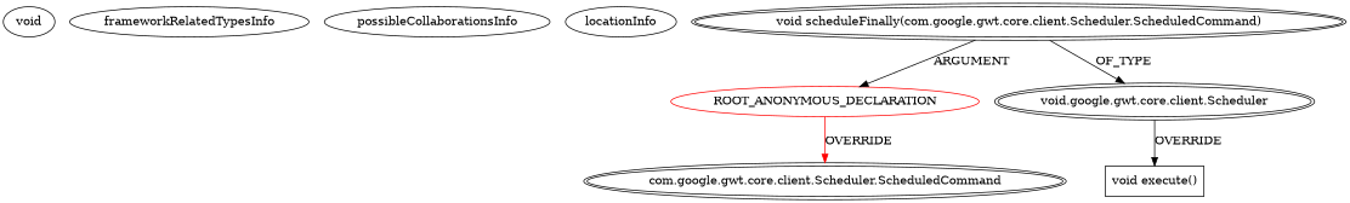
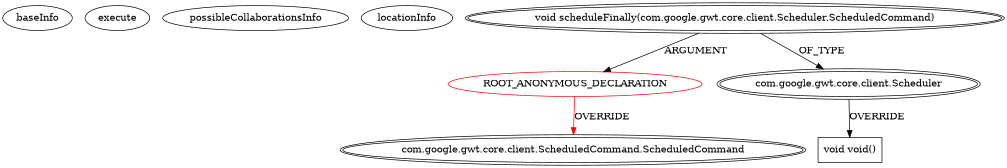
  digraph {
-   baseInfo [category=extension_graph graphId=1252 isAnonymous=true possibleRelation=false label=void]
-   frameworkRelatedTypesInfo [0="com.google.gwt.core.client.Scheduler.ScheduledCommand"]
+   baseInfo [category=extension_graph graphId=1252 isAnonymous=true possibleRelation=false]
+   frameworkRelatedTypesInfo [0="com.google.gwt.core.client.Scheduler.ScheduledCommand" label=execute]
    possibleCollaborationsInfo
    locationInfo [contextSignature="void insert(SurfaceSelection)" filePath="/dapicard-gwt-surface/gwt-surface-master/gwt-surface/src/main/java/com/axeiya/gwt/surface/client/inserter/blockinserter/BlockInserter.java" graphId=1252 projectName="dapicard-gwt-surface"]
    n5 [color=red isFrameworkType=false label=ROOT_ANONYMOUS_DECLARATION vertexType=ROOT_ANONYMOUS_DECLARATION]
-   n6 [isFrameworkType=true label="com.google.gwt.core.client.Scheduler.ScheduledCommand" peripheries=2 vertexType=FRAMEWORK_INTERFACE_TYPE]
-   n7 [isFrameworkType=false label="void execute()" shape=box vertexType=OVERRIDING_METHOD_DECLARATION]
+   n6 [isFrameworkType=true label="com.google.gwt.core.client.ScheduledCommand.ScheduledCommand" peripheries=2 vertexType=FRAMEWORK_INTERFACE_TYPE]
+   n7 [isFrameworkType=false label="void void()" shape=box vertexType=OVERRIDING_METHOD_DECLARATION]
    n8 [isFrameworkType=true label="void scheduleFinally(com.google.gwt.core.client.Scheduler.ScheduledCommand)" peripheries=2 vertexType=OUTSIDE_CALL]
-   n9 [isFrameworkType=true label="void.google.gwt.core.client.Scheduler" peripheries=2 vertexType=FRAMEWORK_CLASS_TYPE]
+   n9 [isFrameworkType=true label="com.google.gwt.core.client.Scheduler" peripheries=2 vertexType=FRAMEWORK_CLASS_TYPE]
    n5 -> n6 [color=red label=OVERRIDE]
    n8 -> n5 [label=ARGUMENT]
    n8 -> n9 [label=OF_TYPE]
    n9 -> n7 [label=OVERRIDE]
  }
